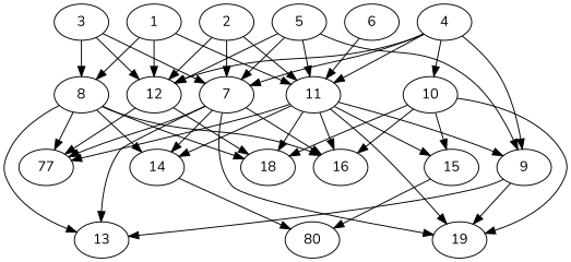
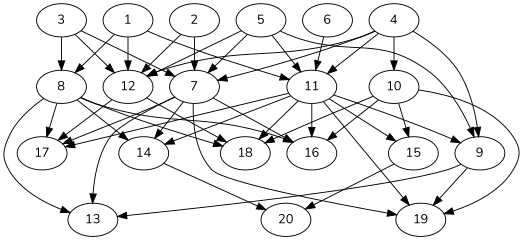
  digraph {
    fontname=Nunito
    node [alpha=0.14 fontname=Nunito]
    edge [fontname=Nunito]
    1 [alpha=0.13 expect_size=7657472]
    8 [expect_size=13599744]
    11 [expect_size=52376576]
    12 [alpha=0.17 expect_size=36827136]
    13 [alpha=0.10 expect_size=41757696]
    14 [alpha=0.12 expect_size=23918592]
    16 [alpha=0.09 expect_size=10649600]
-   17 [alpha=0.12 expect_size=38167552 label=77]
+   17 [alpha=0.12 expect_size=38167552]
    18 [alpha=0.06 expect_size=21789696]
    10 [alpha=0.10 expect_size=28611584]
    19 [expect_size=7839744]
    15 [alpha=0.06 expect_size=24641536]
    9 [alpha=0.20 expect_size=13744128]
-   20 [alpha=0.08 expect_size=7616512 label=80]
+   20 [alpha=0.08 expect_size=7616512]
    2 [alpha=0.02 expect_size=37268480]
    7 [alpha=0.13 expect_size=27541504]
    3 [alpha=0.12 expect_size=12980224]
    4 [alpha=0.00 expect_size=38859776]
    5 [expect_size=16287744]
    6 [alpha=0.12 expect_size=7096320]
    1 -> 8
    1 -> 11
    1 -> 12
    8 -> 13
    8 -> 14
    8 -> 16
    8 -> 17
    8 -> 18
    11 -> 14
    11 -> 16
    11 -> 17
    11 -> 18
    11 -> 19
    11 -> 15
    11 -> 9
    12 -> 17
    12 -> 18
    14 -> 20
    10 -> 16
    10 -> 18
    10 -> 19
    10 -> 15
    15 -> 20
    9 -> 13
    9 -> 19
-   2 -> 11
    2 -> 12
    2 -> 7
    7 -> 13
    7 -> 14
    7 -> 16
    7 -> 17
    7 -> 19
    3 -> 8
    3 -> 12
    3 -> 7
    4 -> 11
    4 -> 12
    4 -> 10
    4 -> 9
    4 -> 7
    5 -> 11
    5 -> 12
    5 -> 9
    5 -> 7
    6 -> 11
  }
